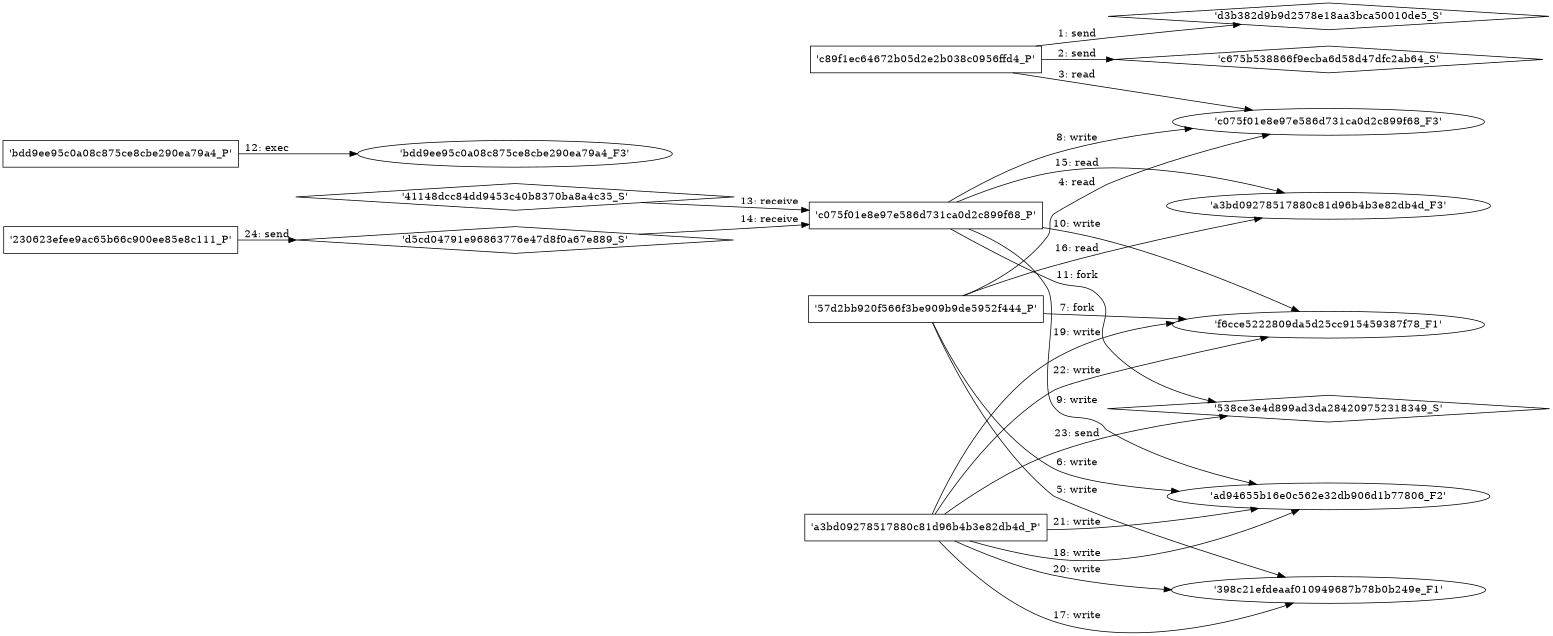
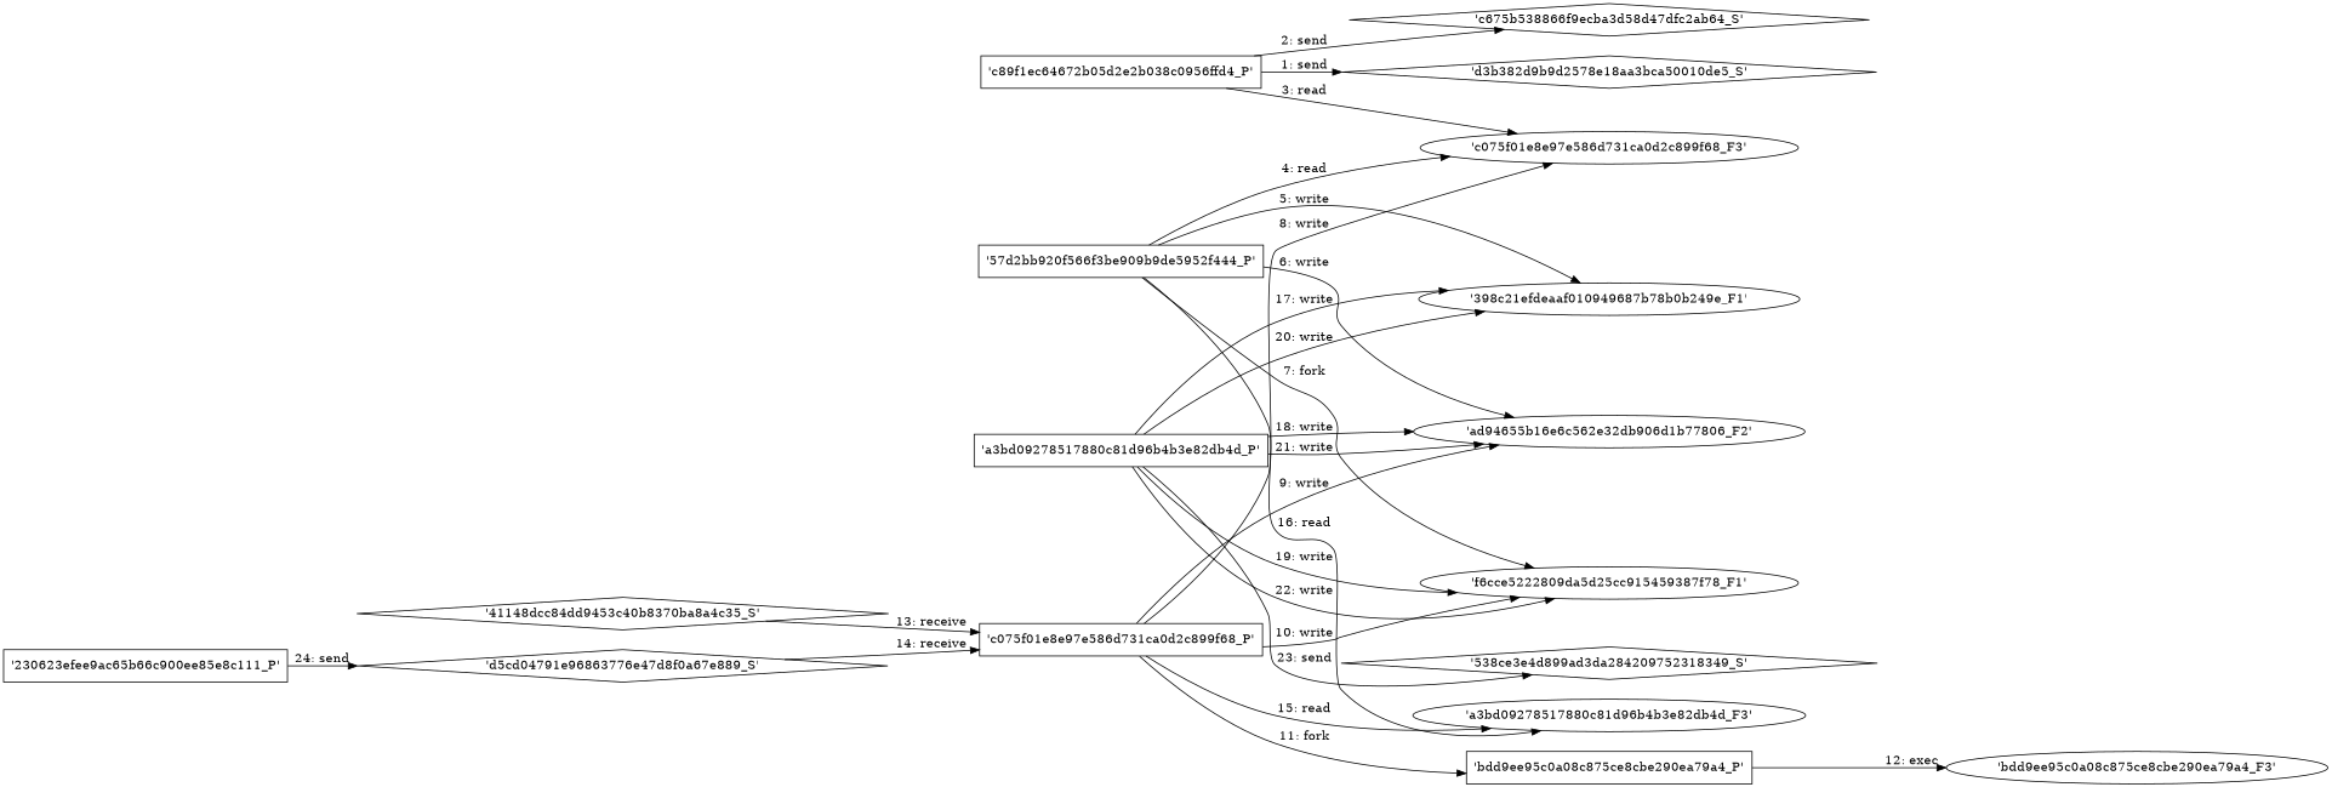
  digraph {
    engine=neato
    fixedsize=false
    fontsize=10
    nodesep=0.3
    rankdir=LR
    ranksep=0
    splines=true
    node [node_type=Process shape=box]
    n1 [label="'d3b382d9b9d2578e18aa3bca50010de5_S'" node_type=Socket shape=diamond]
    "'c89f1ec64672b05d2e2b038c0956ffd4_P'"
-   "'c675b538866f9ecba6d58d47dfc2ab64_S'" [node_type=Socket shape=diamond]
+   "'c675b538866f9ecba6d58d47dfc2ab64_S'" [node_type=Socket shape=diamond label="'c675b538866f9ecba3d58d47dfc2ab64_S'"]
    "'c075f01e8e97e586d731ca0d2c899f68_F3'" [node_type=file shape=ellipse]
    "'57d2bb920f566f3be909b9de5952f444_P'"
    "'398c21efdeaaf010949687b78b0b249e_F1'" [node_type=file shape=ellipse]
-   "'ad94655b16e6c562e32db906d1b77806_F2'" [node_type=file shape=ellipse label="'ad94655b16e0c562e32db906d1b77806_F2'"]
+   "'ad94655b16e6c562e32db906d1b77806_F2'" [node_type=file shape=ellipse]
    "'f6cce5222809da5d25cc915459387f78_F1'" [node_type=file shape=ellipse]
    "'a3bd09278517880c81d96b4b3e82db4d_F3'" [node_type=file shape=ellipse]
    "'c075f01e8e97e586d731ca0d2c899f68_P'"
    "'bdd9ee95c0a08c875ce8cbe290ea79a4_P'"
    "'bdd9ee95c0a08c875ce8cbe290ea79a4_F3'" [node_type=File shape=ellipse]
    "'41148dcc84dd9453c40b8370ba8a4c35_S'" [node_type=Socket shape=diamond]
    "'d5cd04791e96863776e47d8f0a67e889_S'" [node_type=Socket shape=diamond]
    "'a3bd09278517880c81d96b4b3e82db4d_P'"
    "'538ce3e4d899ad3da284209752318349_S'" [node_type=Socket shape=diamond]
    "'230623efee9ac65b66c900ee85e8c111_P'"
    "'c89f1ec64672b05d2e2b038c0956ffd4_P'" -> n1 [label="1: send"]
    "'c89f1ec64672b05d2e2b038c0956ffd4_P'" -> "'c675b538866f9ecba6d58d47dfc2ab64_S'" [label="2: send"]
    "'c89f1ec64672b05d2e2b038c0956ffd4_P'" -> "'c075f01e8e97e586d731ca0d2c899f68_F3'" [label="3: read"]
    "'57d2bb920f566f3be909b9de5952f444_P'" -> "'c075f01e8e97e586d731ca0d2c899f68_F3'" [label="4: read"]
    "'57d2bb920f566f3be909b9de5952f444_P'" -> "'398c21efdeaaf010949687b78b0b249e_F1'" [label="5: write"]
    "'57d2bb920f566f3be909b9de5952f444_P'" -> "'ad94655b16e6c562e32db906d1b77806_F2'" [label="6: write"]
    "'57d2bb920f566f3be909b9de5952f444_P'" -> "'f6cce5222809da5d25cc915459387f78_F1'" [label="7: fork"]
    "'57d2bb920f566f3be909b9de5952f444_P'" -> "'a3bd09278517880c81d96b4b3e82db4d_F3'" [label="16: read"]
    "'c075f01e8e97e586d731ca0d2c899f68_P'" -> "'c075f01e8e97e586d731ca0d2c899f68_F3'" [label="8: write"]
    "'c075f01e8e97e586d731ca0d2c899f68_P'" -> "'ad94655b16e6c562e32db906d1b77806_F2'" [label="9: write"]
    "'c075f01e8e97e586d731ca0d2c899f68_P'" -> "'f6cce5222809da5d25cc915459387f78_F1'" [label="10: write"]
    "'c075f01e8e97e586d731ca0d2c899f68_P'" -> "'a3bd09278517880c81d96b4b3e82db4d_F3'" [label="15: read"]
-   "'c075f01e8e97e586d731ca0d2c899f68_P'" -> "'538ce3e4d899ad3da284209752318349_S'" [label="11: fork"]
+   "'c075f01e8e97e586d731ca0d2c899f68_P'" -> "'bdd9ee95c0a08c875ce8cbe290ea79a4_P'" [label="11: fork"]
    "'bdd9ee95c0a08c875ce8cbe290ea79a4_P'" -> "'bdd9ee95c0a08c875ce8cbe290ea79a4_F3'" [label="12: exec"]
    "'41148dcc84dd9453c40b8370ba8a4c35_S'" -> "'c075f01e8e97e586d731ca0d2c899f68_P'" [label="13: receive"]
    "'d5cd04791e96863776e47d8f0a67e889_S'" -> "'c075f01e8e97e586d731ca0d2c899f68_P'" [label="14: receive"]
    "'a3bd09278517880c81d96b4b3e82db4d_P'" -> "'398c21efdeaaf010949687b78b0b249e_F1'" [label="17: write"]
    "'a3bd09278517880c81d96b4b3e82db4d_P'" -> "'398c21efdeaaf010949687b78b0b249e_F1'" [label="20: write"]
    "'a3bd09278517880c81d96b4b3e82db4d_P'" -> "'ad94655b16e6c562e32db906d1b77806_F2'" [label="18: write"]
    "'a3bd09278517880c81d96b4b3e82db4d_P'" -> "'ad94655b16e6c562e32db906d1b77806_F2'" [label="21: write"]
    "'a3bd09278517880c81d96b4b3e82db4d_P'" -> "'f6cce5222809da5d25cc915459387f78_F1'" [label="19: write"]
    "'a3bd09278517880c81d96b4b3e82db4d_P'" -> "'f6cce5222809da5d25cc915459387f78_F1'" [label="22: write"]
    "'a3bd09278517880c81d96b4b3e82db4d_P'" -> "'538ce3e4d899ad3da284209752318349_S'" [label="23: send"]
    "'230623efee9ac65b66c900ee85e8c111_P'" -> "'d5cd04791e96863776e47d8f0a67e889_S'" [label="24: send"]
  }
